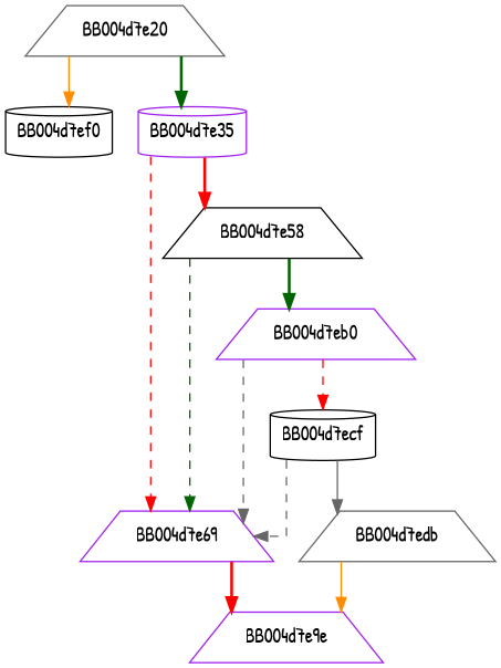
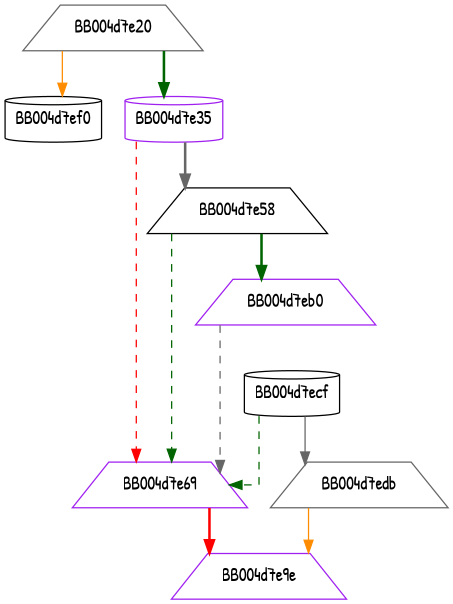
  digraph {
    fontname="Patrick Hand"
    splines=ortho
    node [color=purple fontname="Patrick Hand" shape=trapezium]
    edge [color=darkgreen fontname="Patrick Hand" style=dashed]
    BB004d7e20 [color=gray40]
    BB004d7ef0 [color=black shape=cylinder]
    BB004d7e35 [shape=cylinder]
    BB004d7e69
    BB004d7e58 [color=black]
    BB004d7e9e
    BB004d7eb0
    BB004d7ecf [color=black shape=cylinder]
    BB004d7edb [color=gray40]
    BB004d7e20 -> BB004d7ef0 [color=darkorange style=solid]
    BB004d7e20 -> BB004d7e35 [style=bold]
    BB004d7e35 -> BB004d7e69 [color=red]
-   BB004d7e35 -> BB004d7e58 [color=red style=bold]
+   BB004d7e35 -> BB004d7e58 [color=gray40 style=bold]
    BB004d7e69 -> BB004d7e9e [color=red style=bold]
    BB004d7e58 -> BB004d7e69
    BB004d7e58 -> BB004d7eb0 [style=bold]
    BB004d7eb0 -> BB004d7e69 [color=gray40]
-   BB004d7eb0 -> BB004d7ecf [color=red]
-   BB004d7ecf -> BB004d7e69 [color=gray40]
+   BB004d7ecf -> BB004d7e69
    BB004d7ecf -> BB004d7edb [color=gray40 style=solid]
    BB004d7edb -> BB004d7e9e [color=darkorange style=solid]
  }
